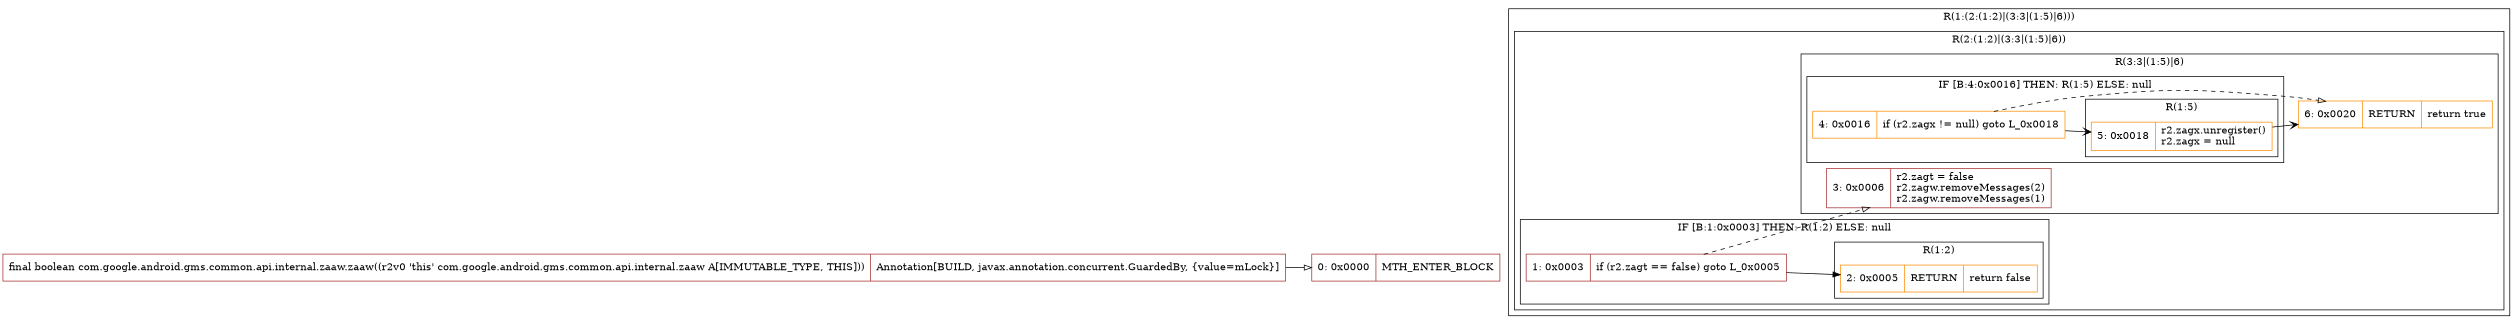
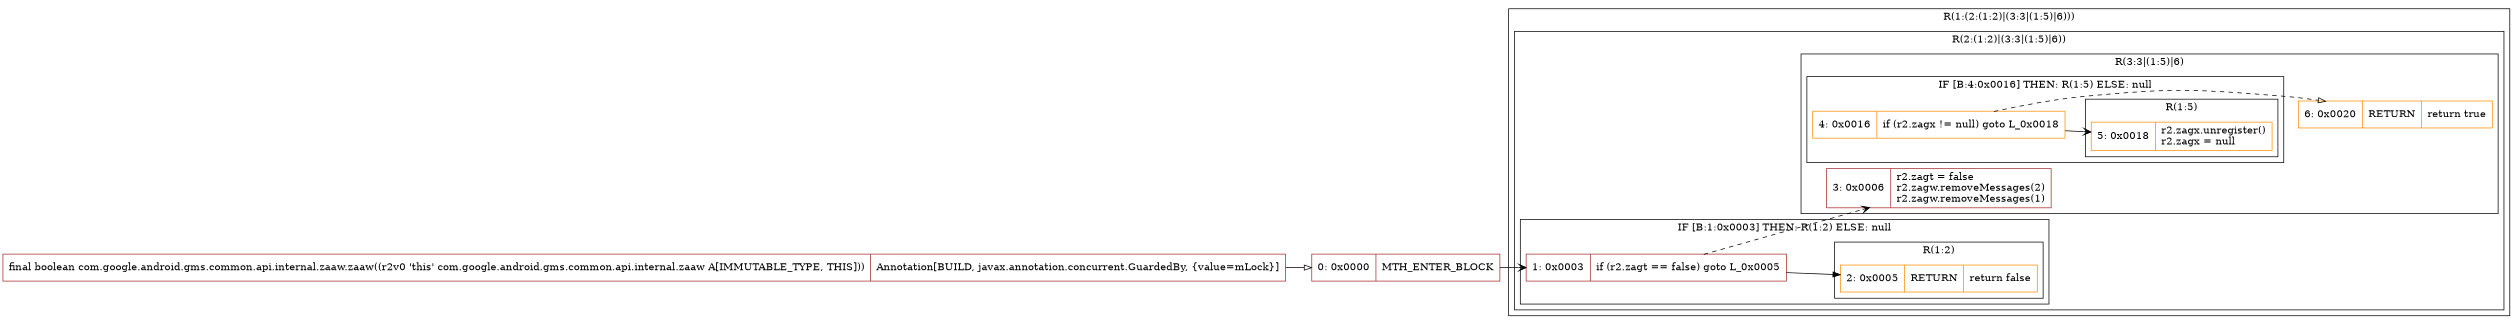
  digraph {
    rankdir=LR
    node [color=darkorange shape=record]
    edge [arrowhead=onormal]
    n1 [label="{2\:\ 0x0005|RETURN\l|return false\l}"]
    n2 [color=brown label="{1\:\ 0x0003|if (r2.zagt == false) goto L_0x0005\l}"]
    n3 [label="{5\:\ 0x0018|r2.zagx.unregister()\lr2.zagx = null\l}"]
    n4 [label="{4\:\ 0x0016|if (r2.zagx != null) goto L_0x0018\l}"]
    n5 [color=brown label="{3\:\ 0x0006|r2.zagt = false\lr2.zagw.removeMessages(2)\lr2.zagw.removeMessages(1)\l}"]
    n6 [label="{6\:\ 0x0020|RETURN\l|return true\l}"]
    n7 [color=brown label="{0\:\ 0x0000|MTH_ENTER_BLOCK\l}"]
    n8 [color=brown label="{final boolean com.google.android.gms.common.api.internal.zaaw.zaaw((r2v0 'this' com.google.android.gms.common.api.internal.zaaw A[IMMUTABLE_TYPE, THIS]))  | Annotation[BUILD, javax.annotation.concurrent.GuardedBy, \{value=mLock\}]\l}"]
    subgraph cluster_1 {
      label="R(1:(2:(1:2)|(3:3|(1:5)|6)))"
      subgraph cluster_2 {
        label="R(2:(1:2)|(3:3|(1:5)|6))"
        subgraph cluster_3 {
          label="IF [B:1:0x0003] THEN: R(1:2) ELSE: null"
          n2
          subgraph cluster_4 {
            label="R(1:2)"
            n1
          }
        }
        subgraph cluster_5 {
          label="R(3:3|(1:5)|6)"
          n5
          n6
          subgraph cluster_6 {
            label="IF [B:4:0x0016] THEN: R(1:5) ELSE: null"
            n4
            subgraph cluster_7 {
              label="R(1:5)"
              n3
            }
          }
        }
      }
    }
    n2 -> n1 [arrowhead=normal]
-   n2 -> n5 [style=dashed]
-   n3 -> n6 [arrowhead=vee]
+   n2 -> n5 [arrowhead=vee style=dashed]
    n4 -> n3 [arrowhead=vee]
    n4 -> n6 [style=dashed]
+   n7 -> n2 [arrowhead=vee]
    n8 -> n7
  }
